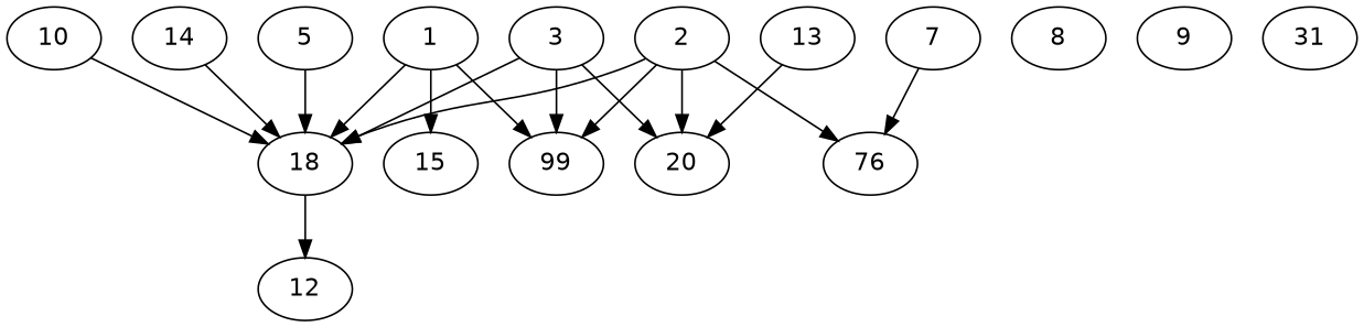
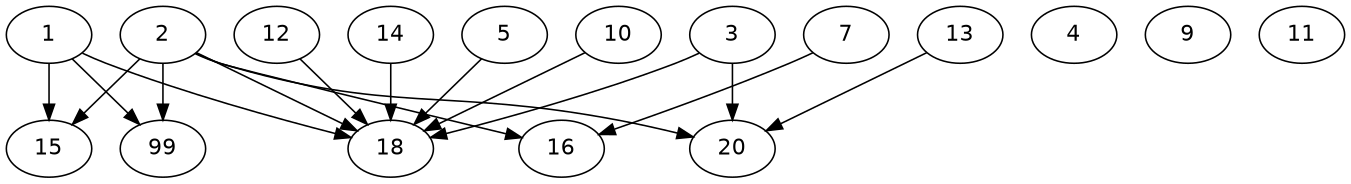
  digraph {
    fontname="DejaVu Sans"
    node [alpha=0.14 fontname="DejaVu Sans"]
    edge [fontname="DejaVu Sans"]
    1 [alpha=0.11 expect_size=18422784]
    15 [alpha=0.19 expect_size=25410560]
    18 [alpha=0.05 expect_size=45870080]
    n4 [expect_size=21230592 label=99]
    2 [alpha=0.01 expect_size=18061312]
-   16 [alpha=0.06 expect_size=39641088 label=76]
+   16 [alpha=0.06 expect_size=39641088]
    20 [alpha=0.18 expect_size=19943424]
    3 [alpha=0.16 expect_size=22033408]
    5 [alpha=0.06 expect_size=33172480]
    7 [alpha=0.02 expect_size=50834432]
-   8 [alpha=0.10 expect_size=22980608]
+   8 [alpha=0.10 expect_size=22980608 label=4]
    9 [alpha=0.19 expect_size=15858688]
    10 [expect_size=8460288]
-   11 [alpha=0.01 expect_size=23457792 label=31]
+   11 [alpha=0.01 expect_size=23457792]
    12 [expect_size=50086912]
    13 [alpha=0.06 expect_size=51559424]
    14 [alpha=0.17 expect_size=41424896]
    1 -> 15
    1 -> 18
    1 -> n4
+   2 -> 15
    2 -> 18
    2 -> n4
    2 -> 16
    2 -> 20
    3 -> 18
-   3 -> n4
    3 -> 20
    5 -> 18
    7 -> 16
    10 -> 18
-   18 -> 12
+   12 -> 18
    13 -> 20
    14 -> 18
  }
